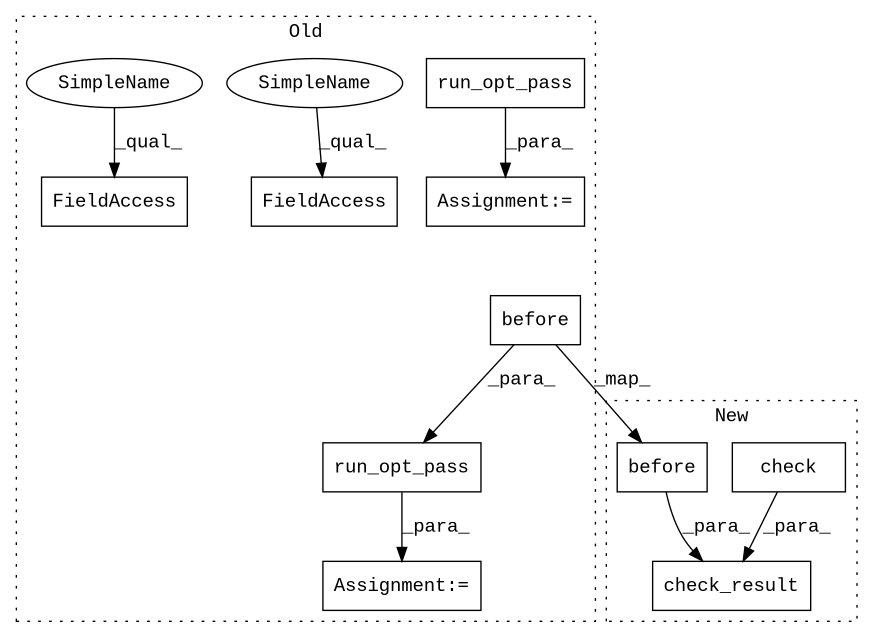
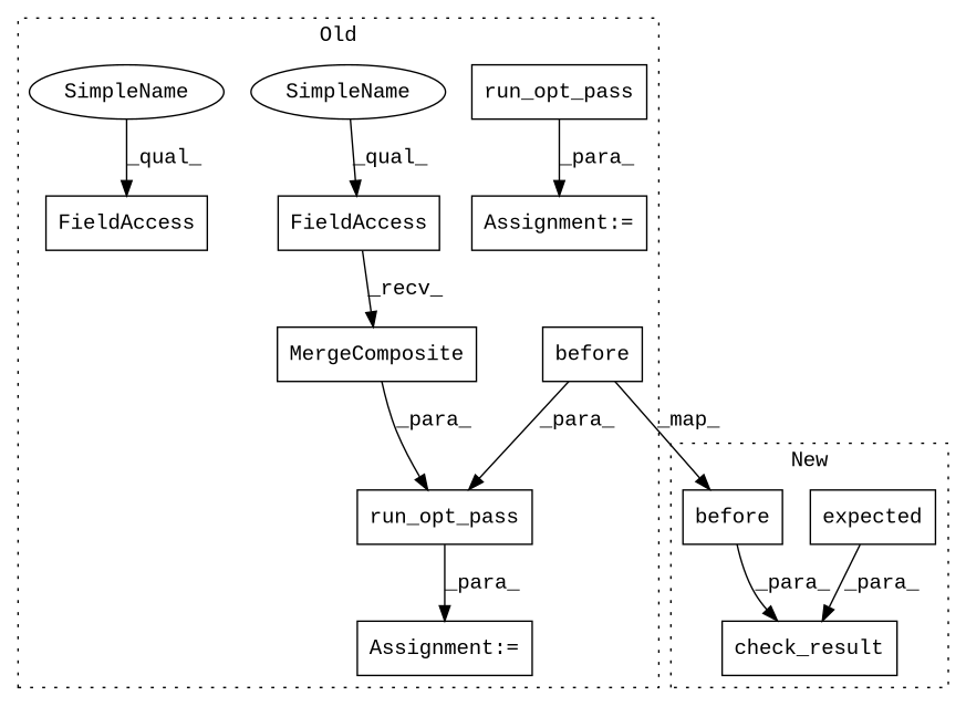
  digraph {
    fontname="Liberation Mono"
    node [a=32 fontname="Liberation Mono" l="13,1" s=29364 shape=box]
    edge [fontname="Liberation Mono"]
+   n1 [l="15,1" label=MergeComposite s="29380,29413"]
    n2 [label=run_opt_pass s="29342,29414"]
    n3 [a=22 l=15 label=FieldAccess]
    n4 [a=22 l=15 label=FieldAccess s=29243]
    n5 [label=run_opt_pass s="29221,29270"]
    n6 [l=8 label=before s=29355]
    n7 [a=7 l=1 label="Assignment:=" s=29341]
    n8 [a=7 l=1 label="Assignment:=" s=29220]
    n9 [a=42 l=5 label=SimpleName shape=ellipse]
    n10 [a=42 l=5 label=SimpleName s=29243 shape=ellipse]
-   n11 [l=10 label=check s=33670]
+   n11 [l=10 label=expected s=33670]
    n12 [label=check_result s="33629,33680"]
    n13 [l=8 label=before s=33661]
    subgraph cluster_1 {
      label=Old
      style=dotted
+     n1
      n2
      n3
      n4
      n5
      n6
      n7
      n8
      n9
      n10
    }
    subgraph cluster_2 {
      label=New
      style=dotted
      n11
      n12
      n13
    }
+   n1 -> n2 [label=_para_]
    n2 -> n7 [label=_para_]
+   n3 -> n1 [label=_recv_]
    n5 -> n8 [label=_para_]
    n6 -> n2 [label=_para_]
    n6 -> n13 [label=_map_]
    n9 -> n3 [label=_qual_]
    n10 -> n4 [label=_qual_]
    n11 -> n12 [label=_para_]
    n13 -> n12 [label=_para_]
  }
